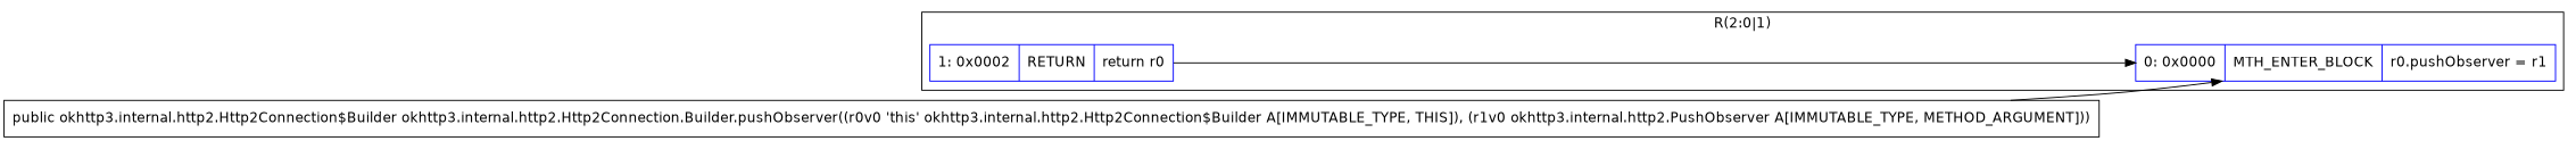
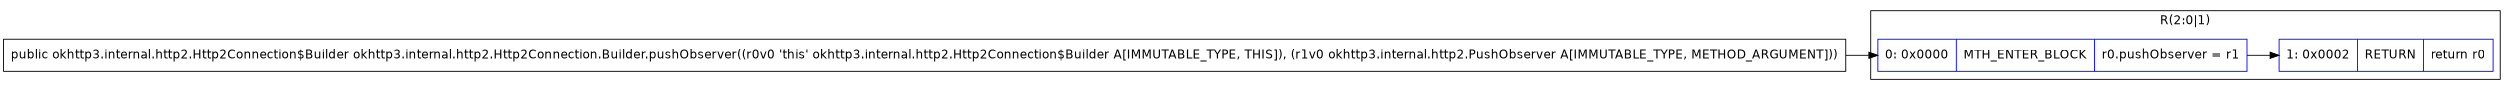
  digraph {
    rankdir=LR
    fontname="DejaVu Sans"
    node [color=blue shape=record fontname="DejaVu Sans"]
    edge [fontname="DejaVu Sans"]
    n1 [label="{0\:\ 0x0000|MTH_ENTER_BLOCK\l|r0.pushObserver = r1\l}"]
    n2 [label="{1\:\ 0x0002|RETURN\l|return r0\l}"]
    n3 [label="{public okhttp3.internal.http2.Http2Connection$Builder okhttp3.internal.http2.Http2Connection.Builder.pushObserver((r0v0 'this' okhttp3.internal.http2.Http2Connection$Builder A[IMMUTABLE_TYPE, THIS]), (r1v0 okhttp3.internal.http2.PushObserver A[IMMUTABLE_TYPE, METHOD_ARGUMENT])) }" color=""]
    subgraph cluster_1 {
      label="R(2:0|1)"
      n1
      n2
    }
-   n2 -> n1
+   n1 -> n2
    n3 -> n1
  }
